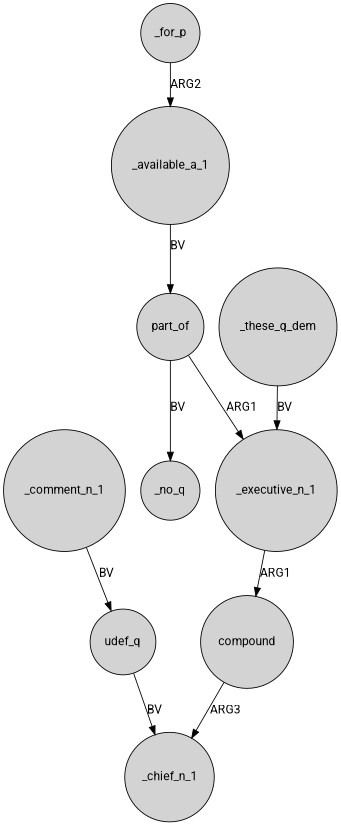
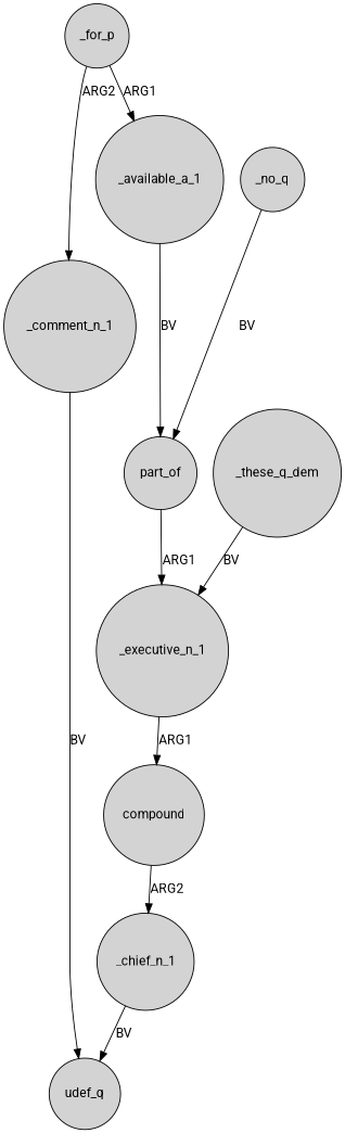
  digraph {
    fontname=Roboto
    node [fontname=Roboto shape=circle style=filled]
    edge [fontname=Roboto]
    compound
    _chief_n_1
    _executive_n_1
    _for_p
    _comment_n_1
    _available_a_1
    udef_q
    part_of
    _these_q_dem
    _no_q
-   compound -> _chief_n_1 [label=ARG3]
+   compound -> _chief_n_1 [label=ARG2]
    _executive_n_1 -> compound [label=ARG1]
-   _for_p -> _available_a_1 [label=ARG2]
+   _for_p -> _comment_n_1 [label=ARG2]
+   _for_p -> _available_a_1 [label=ARG1]
    _comment_n_1 -> udef_q [label=BV]
    _available_a_1 -> part_of [label=BV]
-   udef_q -> _chief_n_1 [label=BV]
+   _chief_n_1 -> udef_q [label=BV]
    part_of -> _executive_n_1 [label=ARG1]
    _these_q_dem -> _executive_n_1 [label=BV]
-   part_of -> _no_q [label=BV]
+   _no_q -> part_of [label=BV]
  }
